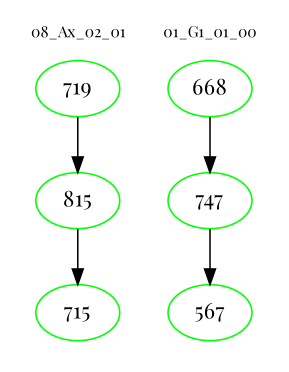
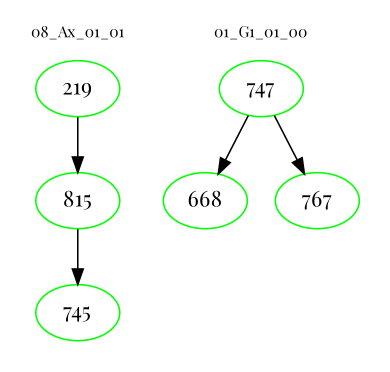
  digraph {
    fontname="Playfair Display"
    node [color=green fontname="Playfair Display"]
    edge [color=black fontname="Playfair Display"]
-   n1 [label=719]
+   n1 [label=219]
    n2 [label=815]
-   n3 [label=715]
+   n3 [label=745]
    n4 [label=668]
    n5 [label=747]
-   n6 [label=567]
+   n6 [label=767]
    subgraph cluster_1 {
      color=white
      fontsize=10
-     label="08_Ax_02_01"
+     label="08_Ax_01_01"
      n1
      n2
      n3
    }
    subgraph cluster_2 {
      color=white
      fontsize=10
      label="01_G1_01_00"
      n4
      n5
      n6
    }
    n1 -> n2
    n2 -> n3
-   n4 -> n5
+   n5 -> n4
    n5 -> n6
  }
